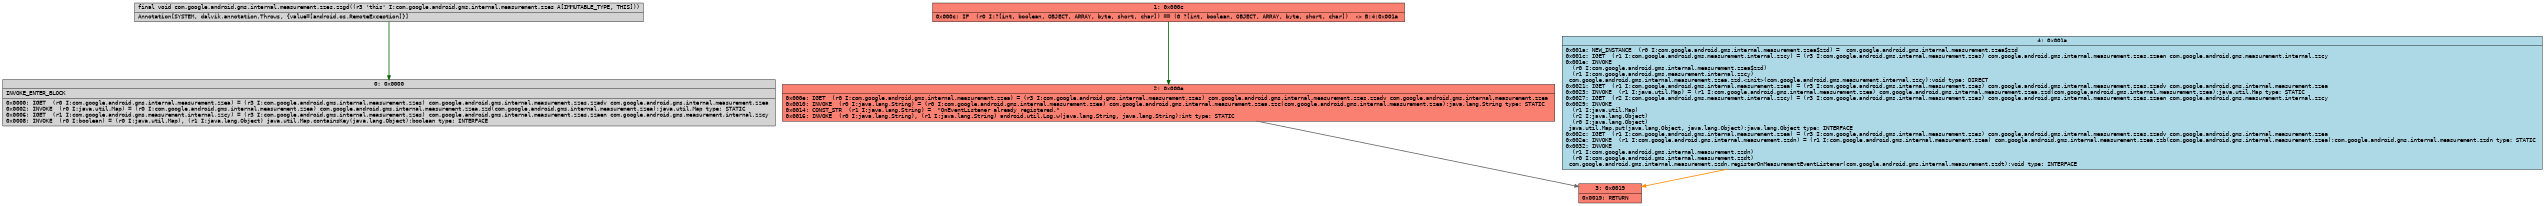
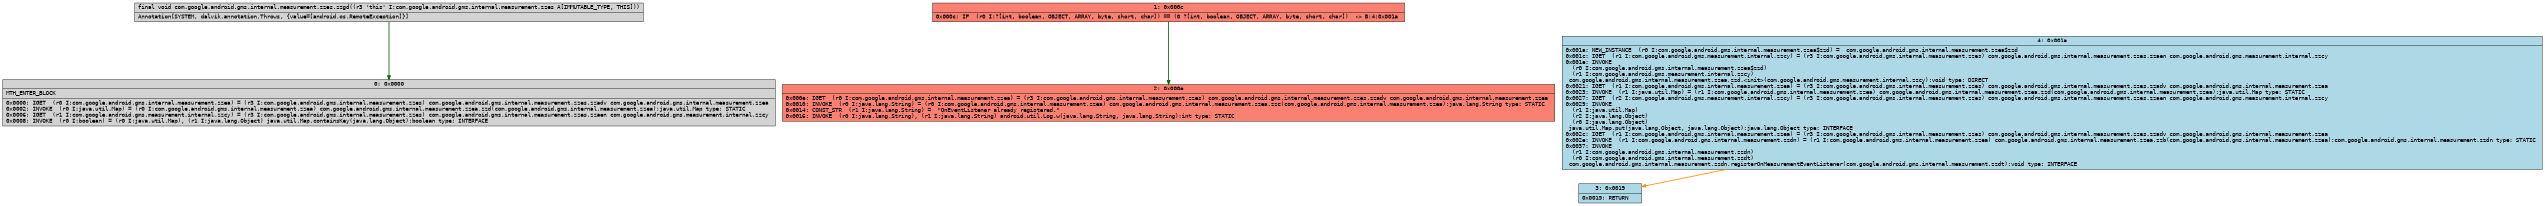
  digraph {
    fontname="DejaVu Sans Mono"
    node [fillcolor=lightgrey fontname="DejaVu Sans Mono" shape=record style=filled]
    edge [color=darkgreen fontname="DejaVu Sans Mono" style=bold]
-   n1 [label="{0\:\ 0x0000|INVOKE_ENTER_BLOCK\l|0x0000: IGET  (r0 I:com.google.android.gms.internal.measurement.zzea) = (r3 I:com.google.android.gms.internal.measurement.zzes) com.google.android.gms.internal.measurement.zzes.zzadv com.google.android.gms.internal.measurement.zzea \l0x0002: INVOKE  (r0 I:java.util.Map) = (r0 I:com.google.android.gms.internal.measurement.zzea) com.google.android.gms.internal.measurement.zzea.zzd(com.google.android.gms.internal.measurement.zzea):java.util.Map type: STATIC \l0x0006: IGET  (r1 I:com.google.android.gms.measurement.internal.zzcy) = (r3 I:com.google.android.gms.internal.measurement.zzes) com.google.android.gms.internal.measurement.zzes.zzaen com.google.android.gms.measurement.internal.zzcy \l0x0008: INVOKE  (r0 I:boolean) = (r0 I:java.util.Map), (r1 I:java.lang.Object) java.util.Map.containsKey(java.lang.Object):boolean type: INTERFACE \l}"]
+   n1 [label="{0\:\ 0x0000|MTH_ENTER_BLOCK\l|0x0000: IGET  (r0 I:com.google.android.gms.internal.measurement.zzea) = (r3 I:com.google.android.gms.internal.measurement.zzes) com.google.android.gms.internal.measurement.zzes.zzadv com.google.android.gms.internal.measurement.zzea \l0x0002: INVOKE  (r0 I:java.util.Map) = (r0 I:com.google.android.gms.internal.measurement.zzea) com.google.android.gms.internal.measurement.zzea.zzd(com.google.android.gms.internal.measurement.zzea):java.util.Map type: STATIC \l0x0006: IGET  (r1 I:com.google.android.gms.measurement.internal.zzcy) = (r3 I:com.google.android.gms.internal.measurement.zzes) com.google.android.gms.internal.measurement.zzes.zzaen com.google.android.gms.measurement.internal.zzcy \l0x0008: INVOKE  (r0 I:boolean) = (r0 I:java.util.Map), (r1 I:java.lang.Object) java.util.Map.containsKey(java.lang.Object):boolean type: INTERFACE \l}"]
    n2 [fillcolor=salmon label="{1\:\ 0x000c|0x000c: IF  (r0 I:?[int, boolean, OBJECT, ARRAY, byte, short, char]) == (0 ?[int, boolean, OBJECT, ARRAY, byte, short, char])  \-\> B:4:0x001a \l}"]
    n3 [fillcolor=salmon label="{2\:\ 0x000e|0x000e: IGET  (r0 I:com.google.android.gms.internal.measurement.zzea) = (r3 I:com.google.android.gms.internal.measurement.zzes) com.google.android.gms.internal.measurement.zzes.zzadv com.google.android.gms.internal.measurement.zzea \l0x0010: INVOKE  (r0 I:java.lang.String) = (r0 I:com.google.android.gms.internal.measurement.zzea) com.google.android.gms.internal.measurement.zzea.zzc(com.google.android.gms.internal.measurement.zzea):java.lang.String type: STATIC \l0x0014: CONST_STR  (r1 I:java.lang.String) =  \"OnEventListener already registered.\" \l0x0016: INVOKE  (r0 I:java.lang.String), (r1 I:java.lang.String) android.util.Log.w(java.lang.String, java.lang.String):int type: STATIC \l}"]
-   n4 [fillcolor=salmon label="{3\:\ 0x0019|0x0019: RETURN   \l}"]
-   n5 [fillcolor=lightblue label="{4\:\ 0x001a|0x001a: NEW_INSTANCE  (r0 I:com.google.android.gms.internal.measurement.zzea$zzd) =  com.google.android.gms.internal.measurement.zzea$zzd \l0x001c: IGET  (r1 I:com.google.android.gms.measurement.internal.zzcy) = (r3 I:com.google.android.gms.internal.measurement.zzes) com.google.android.gms.internal.measurement.zzes.zzaen com.google.android.gms.measurement.internal.zzcy \l0x001e: INVOKE  \l  (r0 I:com.google.android.gms.internal.measurement.zzea$zzd)\l  (r1 I:com.google.android.gms.measurement.internal.zzcy)\l com.google.android.gms.internal.measurement.zzea.zzd.\<init\>(com.google.android.gms.measurement.internal.zzcy):void type: DIRECT \l0x0021: IGET  (r1 I:com.google.android.gms.internal.measurement.zzea) = (r3 I:com.google.android.gms.internal.measurement.zzes) com.google.android.gms.internal.measurement.zzes.zzadv com.google.android.gms.internal.measurement.zzea \l0x0023: INVOKE  (r1 I:java.util.Map) = (r1 I:com.google.android.gms.internal.measurement.zzea) com.google.android.gms.internal.measurement.zzea.zzd(com.google.android.gms.internal.measurement.zzea):java.util.Map type: STATIC \l0x0027: IGET  (r2 I:com.google.android.gms.measurement.internal.zzcy) = (r3 I:com.google.android.gms.internal.measurement.zzes) com.google.android.gms.internal.measurement.zzes.zzaen com.google.android.gms.measurement.internal.zzcy \l0x0029: INVOKE  \l  (r1 I:java.util.Map)\l  (r2 I:java.lang.Object)\l  (r0 I:java.lang.Object)\l java.util.Map.put(java.lang.Object, java.lang.Object):java.lang.Object type: INTERFACE \l0x002c: IGET  (r1 I:com.google.android.gms.internal.measurement.zzea) = (r3 I:com.google.android.gms.internal.measurement.zzes) com.google.android.gms.internal.measurement.zzes.zzadv com.google.android.gms.internal.measurement.zzea \l0x002e: INVOKE  (r1 I:com.google.android.gms.internal.measurement.zzdn) = (r1 I:com.google.android.gms.internal.measurement.zzea) com.google.android.gms.internal.measurement.zzea.zzb(com.google.android.gms.internal.measurement.zzea):com.google.android.gms.internal.measurement.zzdn type: STATIC \l0x0032: INVOKE  \l  (r1 I:com.google.android.gms.internal.measurement.zzdn)\l  (r0 I:com.google.android.gms.internal.measurement.zzdt)\l com.google.android.gms.internal.measurement.zzdn.registerOnMeasurementEventListener(com.google.android.gms.internal.measurement.zzdt):void type: INTERFACE \l}"]
+   n4 [fillcolor=lightblue label="{3\:\ 0x0019|0x0019: RETURN   \l}"]
+   n5 [fillcolor=lightblue label="{4\:\ 0x001a|0x001a: NEW_INSTANCE  (r0 I:com.google.android.gms.internal.measurement.zzea$zzd) =  com.google.android.gms.internal.measurement.zzea$zzd \l0x001c: IGET  (r1 I:com.google.android.gms.measurement.internal.zzcy) = (r3 I:com.google.android.gms.internal.measurement.zzes) com.google.android.gms.internal.measurement.zzes.zzaen com.google.android.gms.measurement.internal.zzcy \l0x001e: INVOKE  \l  (r0 I:com.google.android.gms.internal.measurement.zzea$zzd)\l  (r1 I:com.google.android.gms.measurement.internal.zzcy)\l com.google.android.gms.internal.measurement.zzea.zzd.\<init\>(com.google.android.gms.measurement.internal.zzcy):void type: DIRECT \l0x0021: IGET  (r1 I:com.google.android.gms.internal.measurement.zzea) = (r3 I:com.google.android.gms.internal.measurement.zzes) com.google.android.gms.internal.measurement.zzes.zzadv com.google.android.gms.internal.measurement.zzea \l0x0023: INVOKE  (r1 I:java.util.Map) = (r1 I:com.google.android.gms.internal.measurement.zzea) com.google.android.gms.internal.measurement.zzea.zzd(com.google.android.gms.internal.measurement.zzea):java.util.Map type: STATIC \l0x0027: IGET  (r2 I:com.google.android.gms.measurement.internal.zzcy) = (r3 I:com.google.android.gms.internal.measurement.zzes) com.google.android.gms.internal.measurement.zzes.zzaen com.google.android.gms.measurement.internal.zzcy \l0x0029: INVOKE  \l  (r1 I:java.util.Map)\l  (r2 I:java.lang.Object)\l  (r0 I:java.lang.Object)\l java.util.Map.put(java.lang.Object, java.lang.Object):java.lang.Object type: INTERFACE \l0x002c: IGET  (r1 I:com.google.android.gms.internal.measurement.zzea) = (r3 I:com.google.android.gms.internal.measurement.zzes) com.google.android.gms.internal.measurement.zzes.zzadv com.google.android.gms.internal.measurement.zzea \l0x002e: INVOKE  (r1 I:com.google.android.gms.internal.measurement.zzdn) = (r1 I:com.google.android.gms.internal.measurement.zzea) com.google.android.gms.internal.measurement.zzea.zzb(com.google.android.gms.internal.measurement.zzea):com.google.android.gms.internal.measurement.zzdn type: STATIC \l0x0037: INVOKE  \l  (r1 I:com.google.android.gms.internal.measurement.zzdn)\l  (r0 I:com.google.android.gms.internal.measurement.zzdt)\l com.google.android.gms.internal.measurement.zzdn.registerOnMeasurementEventListener(com.google.android.gms.internal.measurement.zzdt):void type: INTERFACE \l}"]
    n6 [label="{final void com.google.android.gms.internal.measurement.zzes.zzgd((r3 'this' I:com.google.android.gms.internal.measurement.zzes A[IMMUTABLE_TYPE, THIS]))  | Annotation[SYSTEM, dalvik.annotation.Throws, \{value=[android.os.RemoteException]\}]\l}"]
    n2 -> n3
-   n3 -> n4 [color=gray40]
    n5 -> n4 [color=darkorange]
    n6 -> n1
  }
